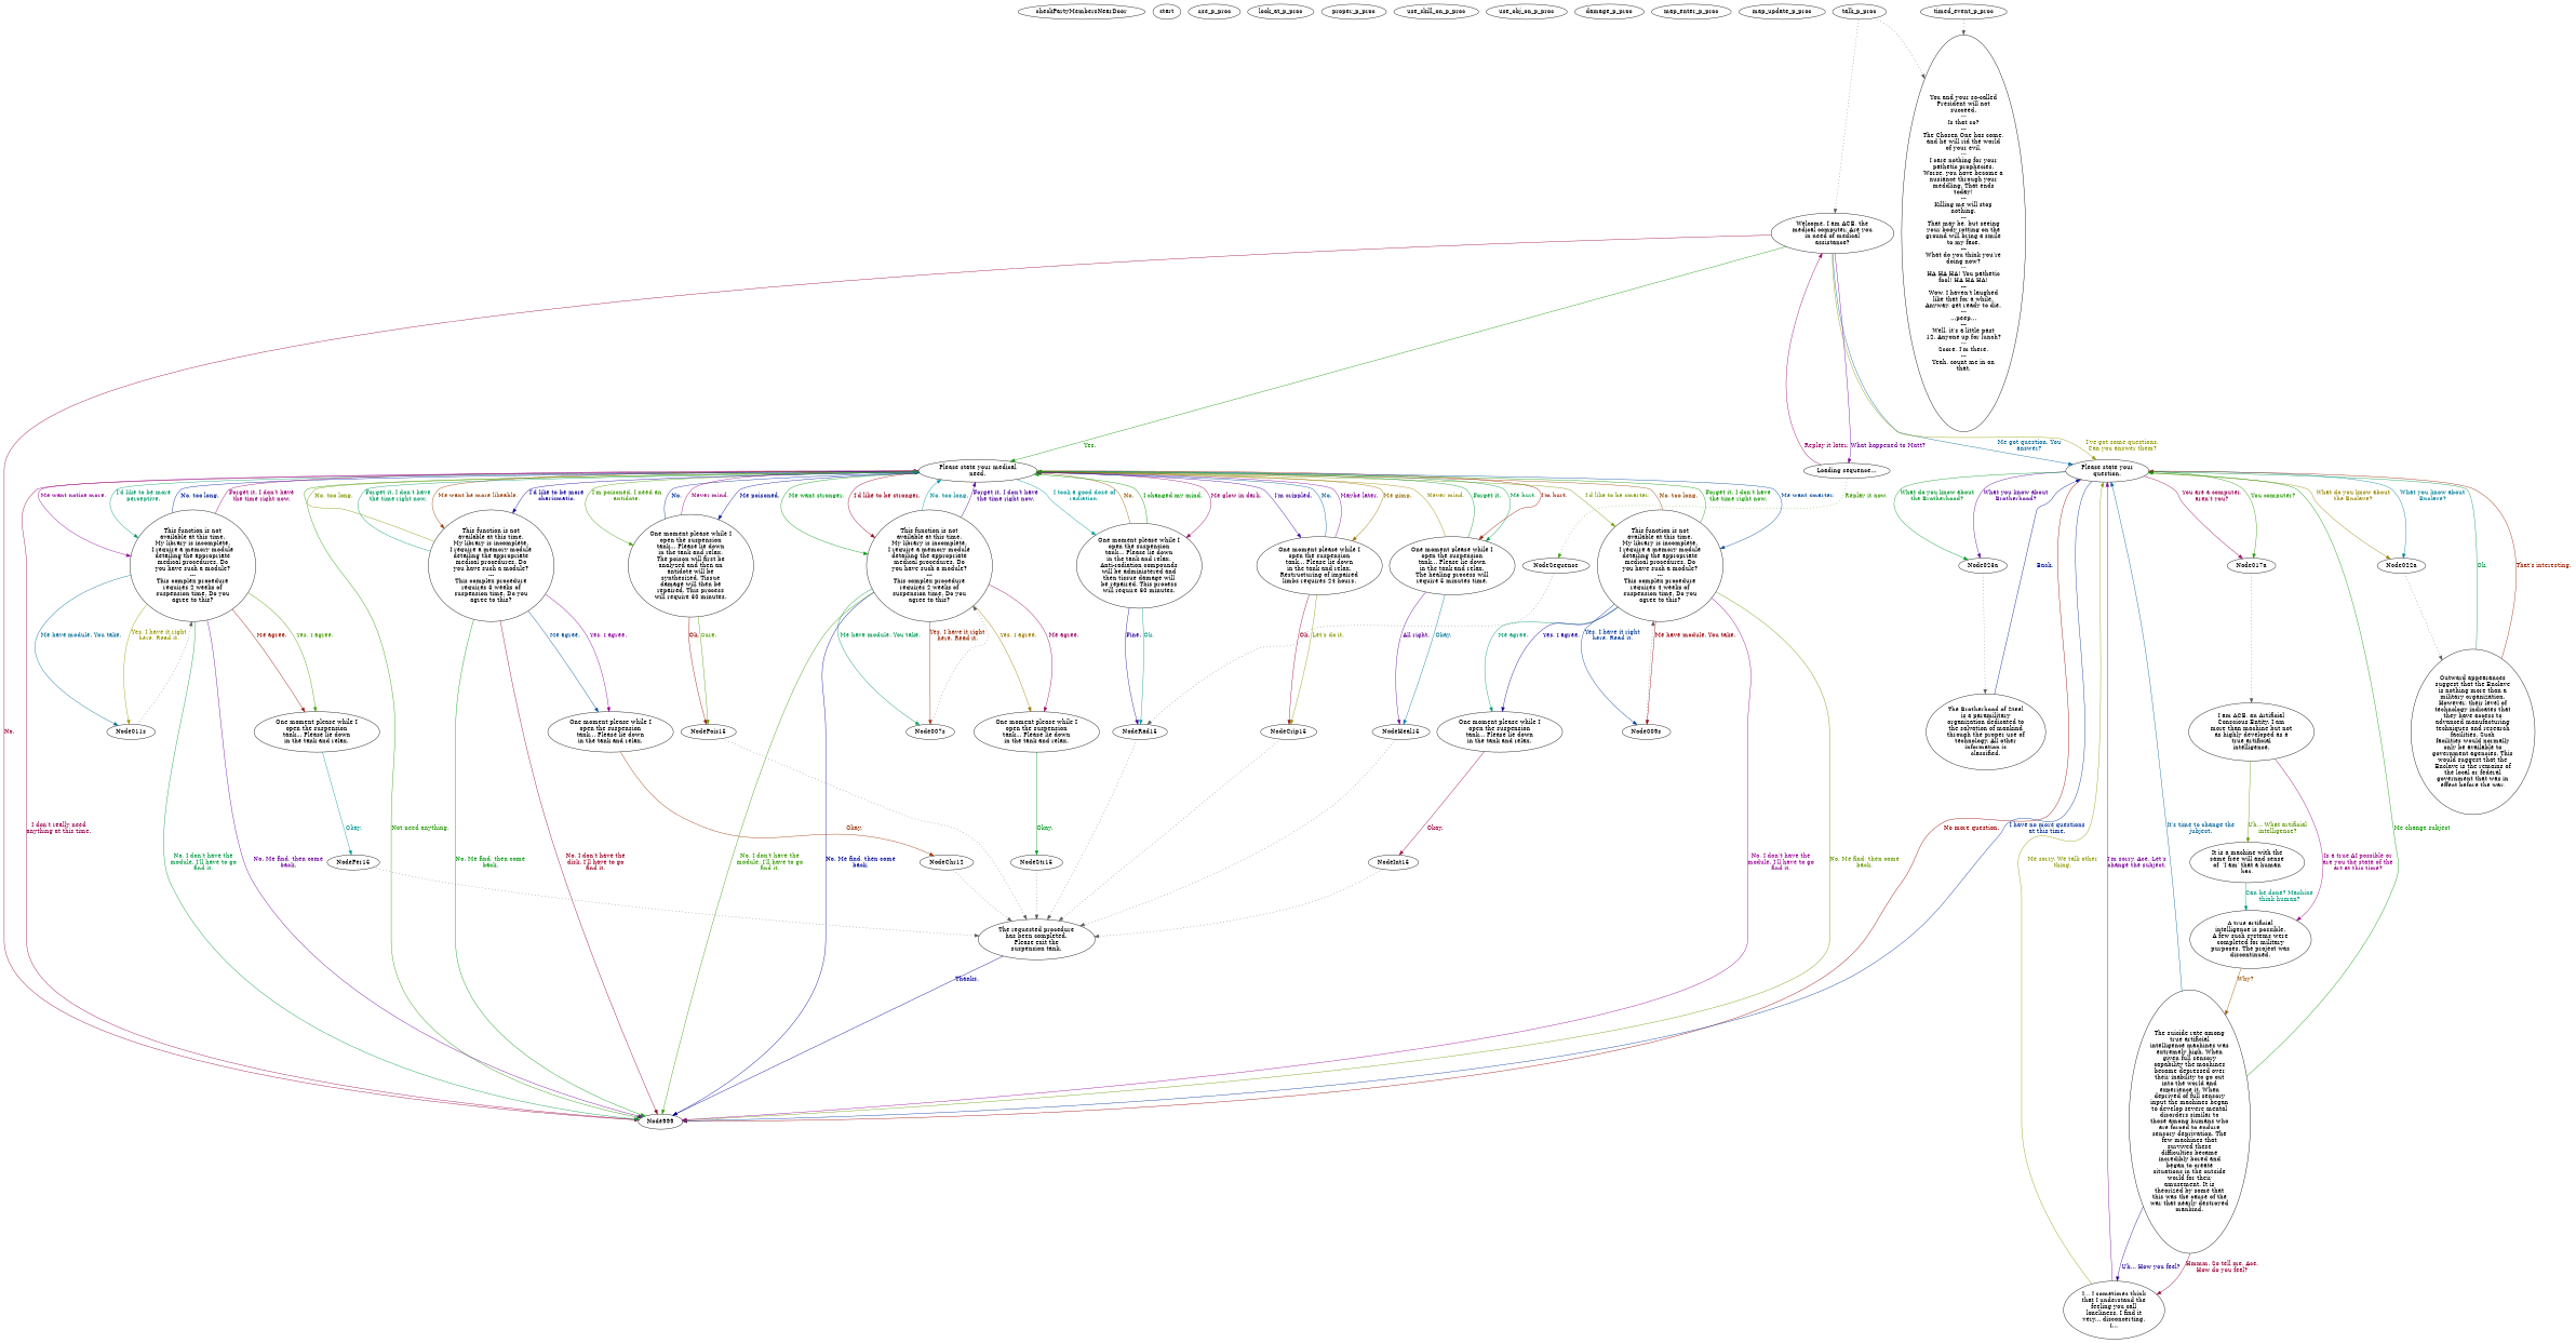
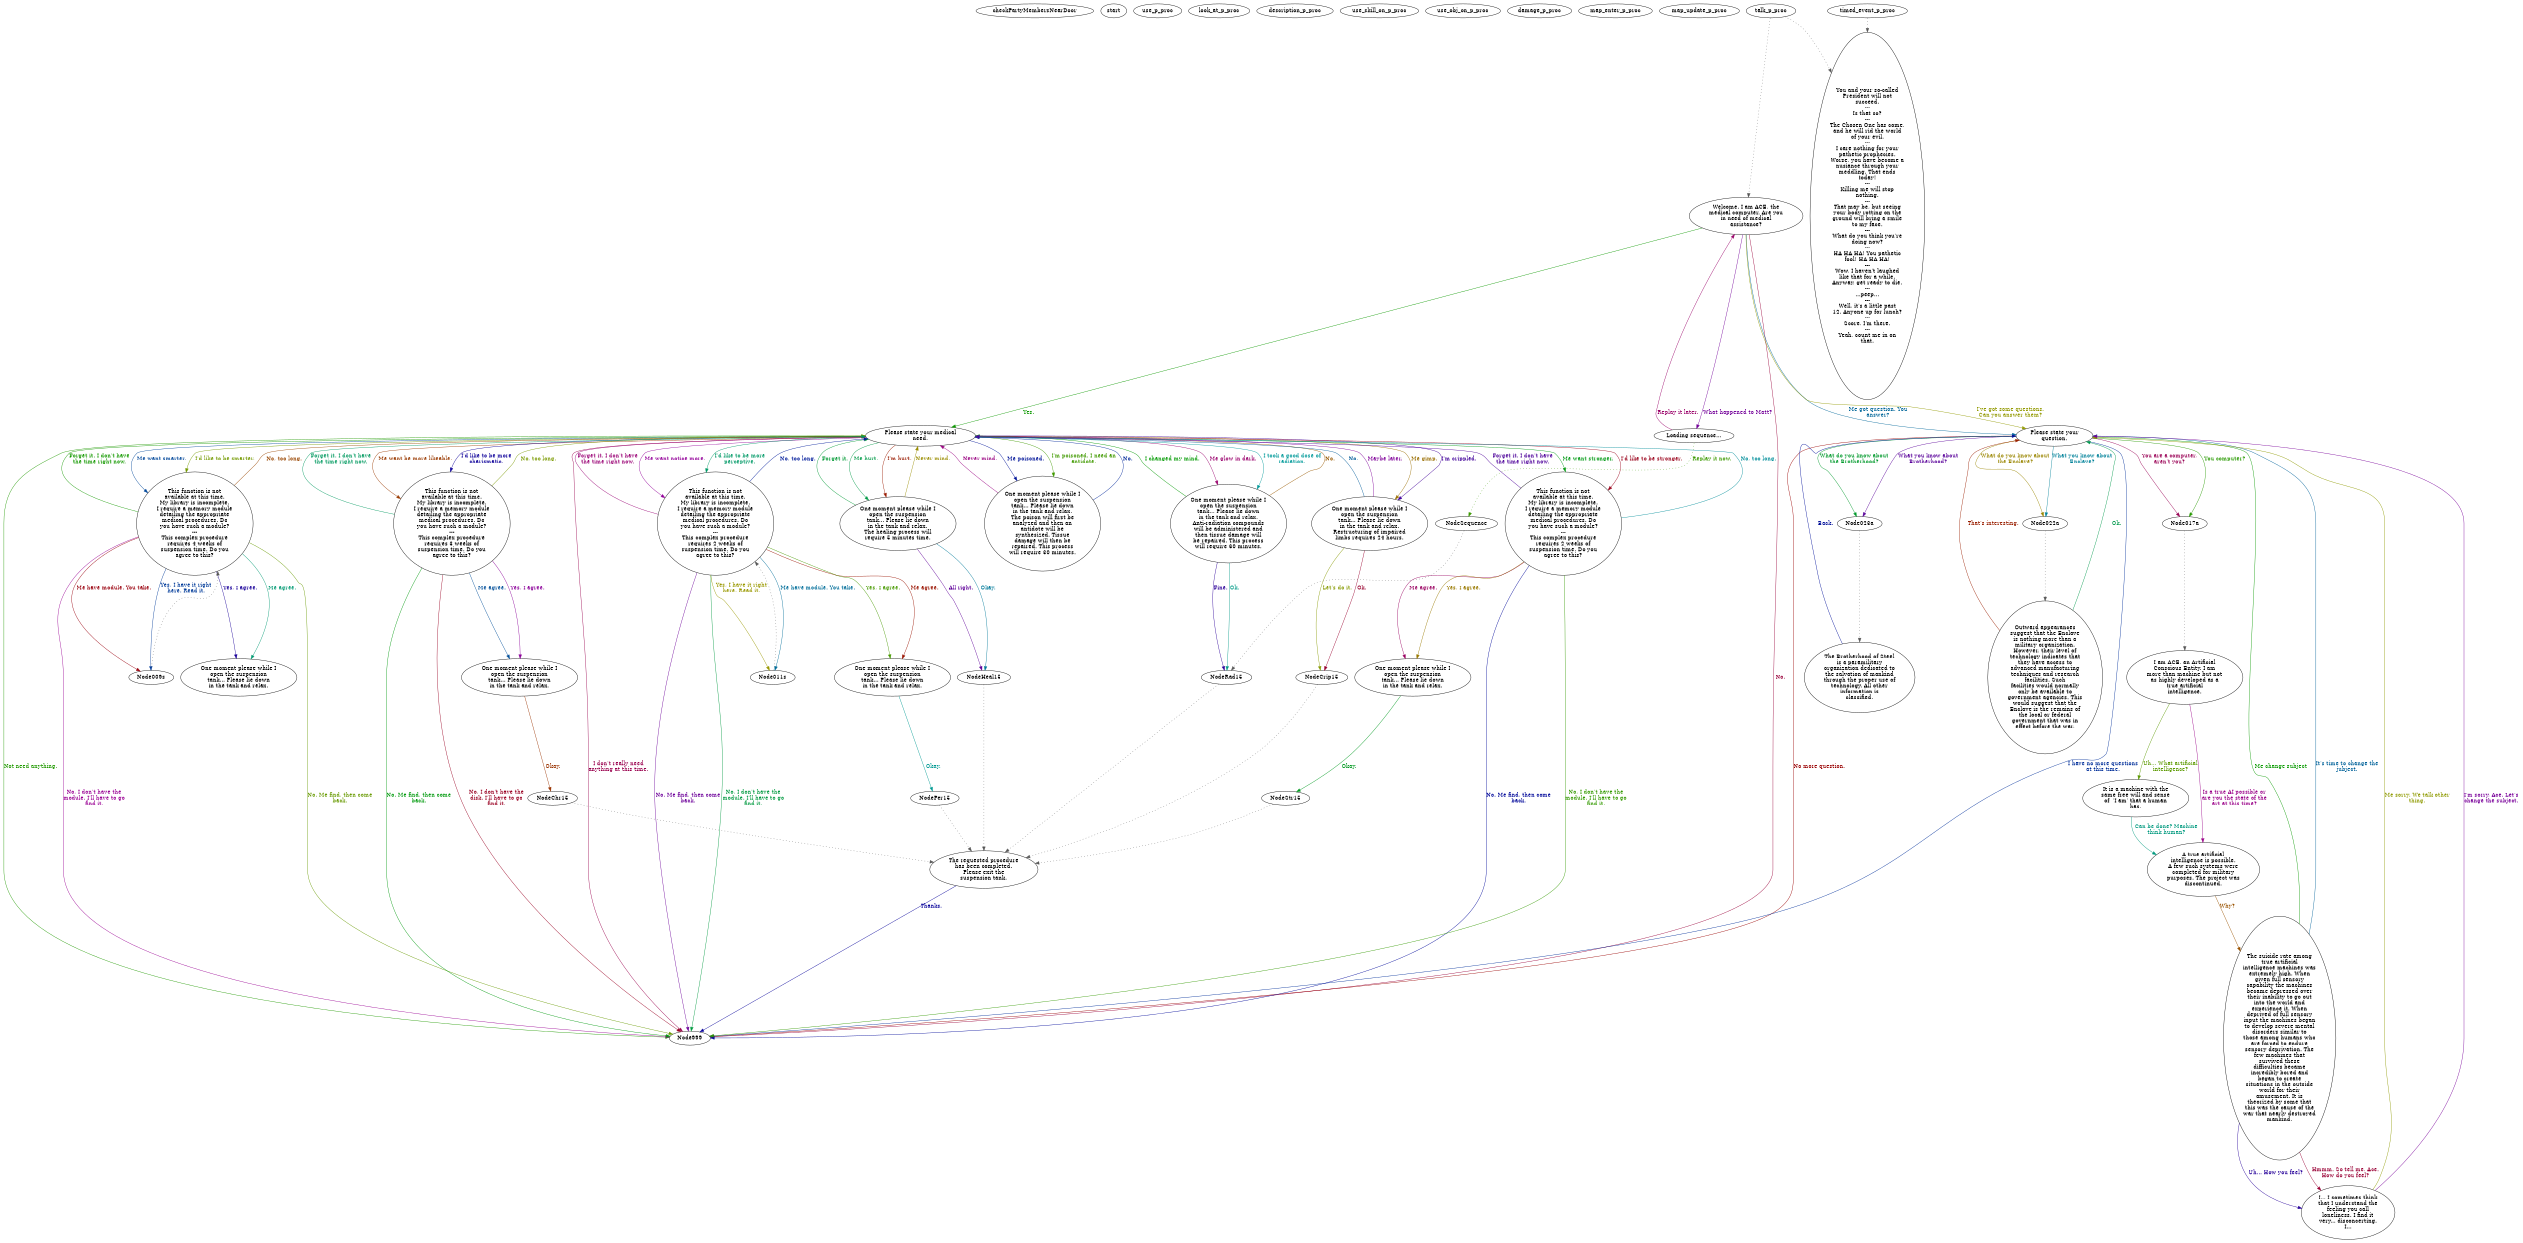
  digraph {
    node [color="#000000" fillcolor="#FFFFFF" style=filled]
    edge [color="#555555"]
    checkPartyMembersNearDoor
    start
    use_p_proc
    look_at_p_proc
-   description_p_proc [label=proper_p_proc]
+   description_p_proc
    use_skill_on_p_proc
    use_obj_on_p_proc
    damage_p_proc
    map_enter_p_proc
    map_update_p_proc
    n11 [label="Welcome. I am ACE, the\nmedical computer. Are you\nin need of medical\nassistance?"]
    talk_p_proc
    n13 [label="You and your so-called\nPresident will not\nsucceed.\n---\nIs that so?\n---\nThe Chosen One has come,\nand he will rid the world\nof your evil.\n---\nI care nothing for your\npathetic prophecies.\nWorse, you have become a\nnusiance through your\nmeddling. That ends\ntoday!\n---\nKilling me will stop\nnothing.\n---\nThat may be, but seeing\nyour body rotting on the\nground will bring a smile\nto my face.\n---\nWhat do you think you're\ndoing now?\n---\nHA HA HA! You pathetic\nfool! HA HA HA!\n---\nWow, I haven't laughed\nlike that for a while.\nAnyway, get ready to die.\n---\n...peep...\n---\nWell, it's a little past\n12. Anyone up for lunch?\n---\nScore, I'm there.\n---\nYeah, count me in on\nthat."]
    n14 [label="Please state your medical\nneed."]
    Node999
    n16 [label="Please state your\nquestion."]
    n17 [label="Loading sequence..."]
    n18 [label="One moment please while I\nopen the suspension\ntank... Please lie down\nin the tank and relax.\nThe healing process will\nrequire 5 minutes time."]
    n19 [label="One moment please while I\nopen the suspension\ntank... Please lie down\nin the tank and relax.\nThe poison will first be\nanalyzed and then an\nantidote will be\nsynthesized. Tissue\ndamage will then be\nrepaired. This process\nwill require 30 minutes."]
    n20 [label="One moment please while I\nopen the suspension\ntank... Please lie down\nin the tank and relax.\nAnti-radiation compounds\nwill be administered and\nthen tissue damage will\nbe repaired. This process\nwill require 60 minutes."]
    n21 [label="One moment please while I\nopen the suspension\ntank... Please lie down\nin the tank and relax.\nRestructuring of impaired\nlimbs requires 24 hours."]
    n22 [label="This function is not\navailable at this time.\nMy library is incomplete.\nI require a memory module\ndetailing the appropriate\nmedical procedures. Do\nyou have such a module?\n---\nThis complex procedure\nrequires 2 weeks of\nsuspension time. Do you\nagree to this?"]
    n23 [label="This function is not\navailable at this time.\nMy library is incomplete.\nI require a memory module\ndetailing the appropriate\nmedical procedures. Do\nyou have such a module?\n---\nThis complex procedure\nrequires 4 weeks of\nsuspension time. Do you\nagree to this?"]
    n24 [label="This function is not\navailable at this time.\nMy library is incomplete.\nI require a memory module\ndetailing the appropriate\nmedical procedures. Do\nyou have such a module?\n---\nThis complex procedure\nrequires 2 weeks of\nsuspension time. Do you\nagree to this?"]
    n25 [label="This function is not\navailable at this time.\nMy library is incomplete.\nI require a memory module\ndetailing the appropriate\nmedical procedures. Do\nyou have such a module?\n---\nThis complex procedure\nrequires 3 weeks of\nsuspension time. Do you\nagree to this?"]
    Node017a
    Node022a
    Node023a
    NodeSequence
    NodeHeal15
-   NodePois15
    NodeRad15
    NodeCrip15
-   Node007s
    n35 [label="One moment please while I\nopen the suspension\ntank... Please lie down\nin the tank and relax."]
    Node009s
    n37 [label="One moment please while I\nopen the suspension\ntank... Please lie down\nin the tank and relax."]
    Node011s
    n39 [label="One moment please while I\nopen the suspension\ntank... Please lie down\nin the tank and relax."]
    n40 [label="One moment please while I\nopen the suspension\ntank... Please lie down\nin the tank and relax."]
    n41 [label="I am ACE, an Artificial\nConscious Entity. I am\nmore than machine but not\nas highly developed as a\ntrue artificial\nintelligence."]
    n42 [label="Outward appearances\nsuggest that the Enclave\nis nothing more than a\nmilitary organization.\nHowever, their level of\ntechnology indicates that\nthey have access to\nadvanced manufacturing\ntechniques and research\nfacilities. Such\nfacilities would normally\nonly be available to\ngovernment agencies. This\nwould suggest that the\nEnclave is the remains of\nthe local or federal\ngovernment that was in\neffect before the war."]
    n43 [label="The Brotherhood of Steel\nis a paramilitary\norganization dedicated to\nthe salvation of mankind\nthrough the proper use of\ntechnology. All other\ninformation is\nclassified."]
    n44 [label="The requested procedure\nhas been completed.\nPlease exit the\nsuspension tank."]
    NodeStr15
-   NodeInt15
    NodePer15
-   NodeChr15 [label=NodeChr12]
+   NodeChr15
    n49 [label="It is a machine with the\nsame free will and sense\nof  'I am' that a human\nhas."]
    n50 [label="A true artificial\nintelligence is possible.\nA few such systems were\ncompleted for military\npurposes. The project was\ndiscontinued."]
    n51 [label="The suicide rate among\ntrue artificial\nintelligence machines was\nextremely high. When\ngiven full sensory\ncapability the machines\nbecame depressed over\ntheir inability to go out\ninto the world and\nexperience it. When\ndeprived of full sensory\ninput the machines began\nto develop severe mental\ndisorders similar to\nthose among humans who\nare forced to endure\nsensory deprivation. The\nfew machines that\nsurvived these\ndifficulties became\nincredibly bored and\nbegan to create\nsituations in the outside\nworld for their\namusement. It is\ntheorized by some that\nthis was the cause of the\nwar that nearly destroyed\nmankind."]
    n52 [label="I... I sometimes think\nthat I understand the\nfeeling you call\nloneliness. I find it\nvery... disconcerting.\nI..."]
    timed_event_p_proc
    n11 -> n14 [color="#0C9900" fontcolor="#0C9900" label="Yes."]
    n11 -> Node999 [color="#990039" fontcolor="#990039" label="No."]
    n11 -> n16 [color="#006699" fontcolor="#006699" label="Me got question. You\nanswer?"]
    n11 -> n16 [color="#929900" fontcolor="#929900" label="I've got some questions.\nCan you answer them?"]
    n11 -> n17 [color="#730099" fontcolor="#730099" label="What happened to Matt?"]
    talk_p_proc -> n11 [style=dotted]
    talk_p_proc -> n13 [style=dotted]
    n14 -> Node999 [color="#209900" fontcolor="#209900" label="Not need anything."]
    n14 -> Node999 [color="#99004D" fontcolor="#99004D" label="I don't really need\nanything at this time."]
    n14 -> n18 [color="#009946" fontcolor="#009946" label="Me hurt."]
    n14 -> n18 [color="#991A00" fontcolor="#991A00" label="I'm hurt."]
    n14 -> n19 [color="#001399" fontcolor="#001399" label="Me poisoned."]
    n14 -> n19 [color="#409900" fontcolor="#409900" label="I'm poisoned. I need an\nantidote."]
    n14 -> n20 [color="#99006C" fontcolor="#99006C" label="Me glow in dark."]
    n14 -> n20 [color="#009999" fontcolor="#009999" label="I took a good dose of\nradiation."]
    n14 -> n21 [color="#996D00" fontcolor="#996D00" label="Me gimp."]
    n14 -> n21 [color="#400099" fontcolor="#400099" label="I'm crippled."]
    n14 -> n22 [color="#009913" fontcolor="#009913" label="Me want stronger."]
    n14 -> n22 [color="#990019" fontcolor="#990019" label="I'd like to be stronger."]
    n14 -> n23 [color="#004699" fontcolor="#004699" label="Me want smarter."]
    n14 -> n23 [color="#739900" fontcolor="#739900" label="I'd like to be smarter."]
    n14 -> n24 [color="#930099" fontcolor="#930099" label="Me want notice more."]
    n14 -> n24 [color="#009966" fontcolor="#009966" label="I'd like to be more\nperceptive."]
    n14 -> n25 [color="#993900" fontcolor="#993900" label="Me want be more likeable."]
    n14 -> n25 [color="#0D0099" fontcolor="#0D0099" label="I'd like to be more\ncharismatic."]
    n16 -> Node999 [color="#990001" fontcolor="#990001" label="No more question."]
    n16 -> Node999 [color="#002E99" fontcolor="#002E99" label="I have no more questions\nat this time."]
    n16 -> Node017a [color="#279900" fontcolor="#279900" label="You computer?"]
    n16 -> Node017a [color="#990054" fontcolor="#990054" label="You are a computer,\naren't you?"]
    n16 -> Node022a [color="#008199" fontcolor="#008199" label="What you know about\nEnclave?"]
    n16 -> Node022a [color="#998500" fontcolor="#998500" label="What do you know about\nthe Enclave?"]
    n16 -> Node023a [color="#580099" fontcolor="#580099" label="What you know about\nBrotherhood?"]
    n16 -> Node023a [color="#00992B" fontcolor="#00992B" label="What do you know about\nthe Brotherhood?"]
    n17 -> n11 [color="#990068" fontcolor="#990068" label="Replay it later."]
    n17 -> NodeSequence [color="#3B9900" fontcolor="#3B9900" label="Replay it now." style=dotted]
    n18 -> n14 [color="#998C00" fontcolor="#998C00" label="Never mind."]
    n18 -> n14 [color="#009933" fontcolor="#009933" label="Forget it."]
    n18 -> NodeHeal15 [color="#007999" fontcolor="#007999" label="Okay."]
    n18 -> NodeHeal15 [color="#5F0099" fontcolor="#5F0099" label="All right."]
    n19 -> n14 [color="#002699" fontcolor="#002699" label="No."]
    n19 -> n14 [color="#990080" fontcolor="#990080" label="Never mind."]
-   n19 -> NodePois15 [color="#990600" fontcolor="#990600" label="Ok."]
-   n19 -> NodePois15 [color="#539900" fontcolor="#539900" label="Sure."]
    n20 -> n14 [color="#995900" fontcolor="#995900" label="No."]
    n20 -> n14 [color="#009900" fontcolor="#009900" label="I changed my mind."]
    n20 -> NodeRad15 [color="#009986" fontcolor="#009986" label="Ok."]
    n20 -> NodeRad15 [color="#2C0099" fontcolor="#2C0099" label="Fine."]
    n21 -> n14 [color="#005A99" fontcolor="#005A99" label="No."]
    n21 -> n14 [color="#7F0099" fontcolor="#7F0099" label="Maybe later."]
    n21 -> NodeCrip15 [color="#99002D" fontcolor="#99002D" label="Ok."]
    n21 -> NodeCrip15 [color="#869900" fontcolor="#869900" label="Let's do it."]
    n22 -> n14 [color="#008D99" fontcolor="#008D99" label="No, too long."]
    n22 -> n14 [color="#4C0099" fontcolor="#4C0099" label="Forget it. I don't have\nthe time right now."]
    n22 -> Node999 [color="#000799" fontcolor="#000799" label="No. Me find, then come\nback."]
    n22 -> Node999 [color="#339900" fontcolor="#339900" label="No, I don't have the\nmodule. I'll have to go\nfind it."]
-   n22 -> Node007s [color="#009952" fontcolor="#009952" label="Me have module. You take."]
-   n22 -> Node007s [color="#992600" fontcolor="#992600" label="Yes, I have it right\nhere. Read it."]
    n22 -> n35 [color="#990060" fontcolor="#990060" label="Me agree."]
    n22 -> n35 [color="#997900" fontcolor="#997900" label="Yes, I agree."]
    n23 -> n14 [color="#994500" fontcolor="#994500" label="No, too long."]
    n23 -> n14 [color="#149900" fontcolor="#149900" label="Forget it. I don't have\nthe time right now."]
    n23 -> Node999 [color="#679900" fontcolor="#679900" label="No. Me find, then come\nback."]
    n23 -> Node999 [color="#990093" fontcolor="#990093" label="No, I don't have the\nmodule. I'll have to go\nfind it."]
    n23 -> Node009s [color="#99000D" fontcolor="#99000D" label="Me have module. You take."]
    n23 -> Node009s [color="#003A99" fontcolor="#003A99" label="Yes, I have it right\nhere. Read it."]
    n23 -> n37 [color="#009972" fontcolor="#009972" label="Me agree."]
    n23 -> n37 [color="#190099" fontcolor="#190099" label="Yes, I agree."]
    n24 -> n14 [color="#001A99" fontcolor="#001A99" label="No, too long."]
    n24 -> n14 [color="#990074" fontcolor="#990074" label="Forget it. I don't have\nthe time right now."]
    n24 -> Node999 [color="#6C0099" fontcolor="#6C0099" label="No. Me find, then come\nback."]
    n24 -> Node999 [color="#00993F" fontcolor="#00993F" label="No, I don't have the\nmodule. I'll have to go\nfind it."]
    n24 -> Node011s [color="#006D99" fontcolor="#006D99" label="Me have module. You take."]
    n24 -> Node011s [color="#999800" fontcolor="#999800" label="Yes, I have it right\nhere. Read it."]
    n24 -> n39 [color="#991200" fontcolor="#991200" label="Me agree."]
    n24 -> n39 [color="#479900" fontcolor="#479900" label="Yes, I agree."]
    n25 -> n14 [color="#7A9900" fontcolor="#7A9900" label="No, too long."]
    n25 -> n14 [color="#00995F" fontcolor="#00995F" label="Forget it. I don't have\nthe time right now."]
    n25 -> Node999 [color="#00990C" fontcolor="#00990C" label="No. Me find, then come\nback."]
    n25 -> Node999 [color="#990021" fontcolor="#990021" label="No, I don't have the\ndisk. I'll have to go\nfind it."]
    n25 -> n40 [color="#004E99" fontcolor="#004E99" label="Me agree."]
    n25 -> n40 [color="#8B0099" fontcolor="#8B0099" label="Yes, I agree."]
    Node017a -> n41 [style=dotted]
    Node022a -> n42 [style=dotted]
    Node023a -> n43 [style=dotted]
    NodeSequence -> NodeRad15 [style=dotted]
    NodeHeal15 -> n44 [style=dotted]
-   NodePois15 -> n44 [style=dotted]
    NodeRad15 -> n44 [style=dotted]
    NodeCrip15 -> n44 [style=dotted]
-   Node007s -> n22 [style=dotted]
    n35 -> NodeStr15 [color="#00991F" fontcolor="#00991F" label="Okay."]
    Node009s -> n23 [style=dotted]
-   n37 -> NodeInt15 [color="#990041" fontcolor="#990041" label="Okay."]
    Node011s -> n24 [style=dotted]
    n39 -> NodePer15 [color="#009992" fontcolor="#009992" label="Okay."]
    n40 -> NodeChr15 [color="#993200" fontcolor="#993200" label="Okay."]
    n41 -> n49 [color="#5B9900" fontcolor="#5B9900" label="Uh... What artificial\nintelligence?"]
    n41 -> n50 [color="#990087" fontcolor="#990087" label="Is a true AI possible or\nare you the state of the\nart at this time?"]
    n42 -> n16 [color="#00994B" fontcolor="#00994B" label="Ok."]
    n42 -> n16 [color="#991E00" fontcolor="#991E00" label="That's interesting."]
    n43 -> n16 [color="#000E99" fontcolor="#000E99" label="Back."]
    n44 -> Node999 [color="#050099" fontcolor="#050099" label="Thanks."]
    NodeStr15 -> n44 [style=dotted]
-   NodeInt15 -> n44 [style=dotted]
    NodePer15 -> n44 [style=dotted]
    NodeChr15 -> n44 [style=dotted]
    n49 -> n50 [color="#00997E" fontcolor="#00997E" label="Can be done? Machine\nthink human?"]
    n50 -> n51 [color="#995200" fontcolor="#995200" label="Why?"]
    n51 -> n16 [color="#089900" fontcolor="#089900" label="Me change subject"]
    n51 -> n16 [color="#006199" fontcolor="#006199" label="It's time to change the\njubject."]
    n51 -> n52 [color="#250099" fontcolor="#250099" label="Uh... How you feel?"]
    n51 -> n52 [color="#990034" fontcolor="#990034" label="Hmmm. So tell me, Ace.\nHow do you feel?"]
    n52 -> n16 [color="#8E9900" fontcolor="#8E9900" label="Me sorry. We talk other\nthing."]
    n52 -> n16 [color="#780099" fontcolor="#780099" label="I'm sorry, Ace. Let's\nchange the subject."]
    timed_event_p_proc -> n13 [style=dotted]
  }
